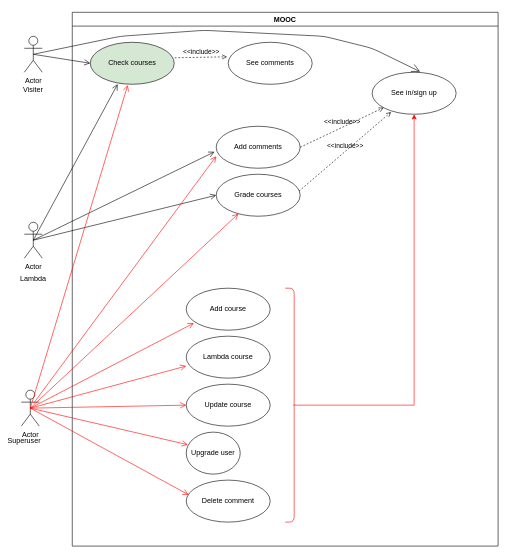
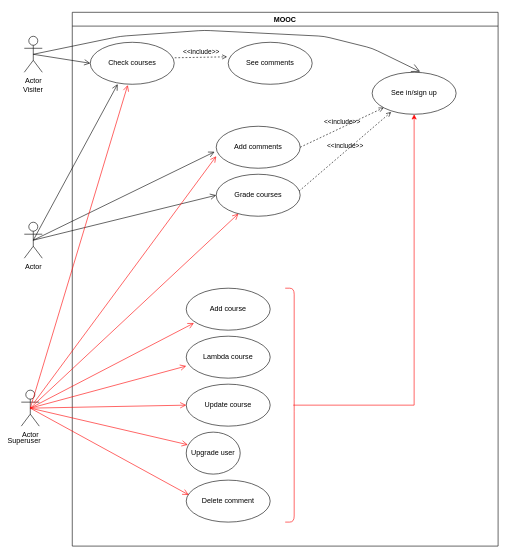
  <mxCell id="0" />
  <mxCell id="1" parent="0" />
  <mxCell id="2" value="Actor" style="shape=umlActor;verticalLabelPosition=bottom;verticalAlign=top;html=1;" parent="1" vertex="1"><mxGeometry x="40" y="60" width="30" height="60" as="geometry" /></mxCell>
  <mxCell id="3" value="Actor" style="shape=umlActor;verticalLabelPosition=bottom;verticalAlign=top;html=1;" parent="1" vertex="1"><mxGeometry x="40" y="370" width="30" height="60" as="geometry" /></mxCell>
  <mxCell id="4" value="Actor" style="shape=umlActor;verticalLabelPosition=bottom;verticalAlign=top;html=1;" parent="1" vertex="1"><mxGeometry x="35" y="650" width="30" height="60" as="geometry" /></mxCell>
  <mxCell id="5" value="MOOC" style="swimlane;" parent="1" vertex="1"><mxGeometry x="120" y="20" width="710" height="890" as="geometry" /></mxCell>
- <mxCell id="6" value="Check courses" style="ellipse;whiteSpace=wrap;html=1;fillColor=#d5e8d4;" parent="5" vertex="1"><mxGeometry x="30" y="50" width="140" height="70" as="geometry" /></mxCell>
+ <mxCell id="6" value="Check courses" style="ellipse;whiteSpace=wrap;html=1;" parent="5" vertex="1"><mxGeometry x="30" y="50" width="140" height="70" as="geometry" /></mxCell>
  <mxCell id="7" value="See comments" style="ellipse;whiteSpace=wrap;html=1;" parent="5" vertex="1"><mxGeometry x="260" y="50" width="140" height="70" as="geometry" /></mxCell>
  <mxCell id="8" value="Add comments" style="ellipse;whiteSpace=wrap;html=1;" parent="5" vertex="1"><mxGeometry x="240" y="190" width="140" height="70" as="geometry" /></mxCell>
  <mxCell id="9" value="Grade courses" style="ellipse;whiteSpace=wrap;html=1;" parent="5" vertex="1"><mxGeometry x="240" y="270" width="140" height="70" as="geometry" /></mxCell>
  <mxCell id="10" value="See in/sign up" style="ellipse;whiteSpace=wrap;html=1;" parent="5" vertex="1"><mxGeometry x="500" y="100" width="140" height="70" as="geometry" /></mxCell>
  <mxCell id="11" value="Lambda course" style="ellipse;whiteSpace=wrap;html=1;" parent="5" vertex="1"><mxGeometry x="190" y="540" width="140" height="70" as="geometry" /></mxCell>
  <mxCell id="12" value="Upgrade user" style="ellipse;whiteSpace=wrap;html=1;" parent="5" vertex="1"><mxGeometry x="190" y="700" width="90" height="70" as="geometry" /></mxCell>
  <mxCell id="13" value="Add course" style="ellipse;whiteSpace=wrap;html=1;" parent="5" vertex="1"><mxGeometry x="190" y="460" width="140" height="70" as="geometry" /></mxCell>
  <mxCell id="14" value="Delete comment" style="ellipse;whiteSpace=wrap;html=1;" parent="5" vertex="1"><mxGeometry x="190" y="780" width="140" height="70" as="geometry" /></mxCell>
  <mxCell id="15" value="Update course" style="ellipse;whiteSpace=wrap;html=1;" parent="5" vertex="1"><mxGeometry x="190" y="620" width="140" height="70" as="geometry" /></mxCell>
  <mxCell id="16" value="&amp;lt;&amp;lt;include&amp;gt;&amp;gt;" style="html=1;verticalAlign=bottom;labelBackgroundColor=none;endArrow=open;endFill=0;dashed=1;exitX=1;exitY=0.5;exitDx=0;exitDy=0;" parent="5" source="8" target="10" edge="1"><mxGeometry width="160" relative="1" as="geometry"><mxPoint x="210" y="380" as="sourcePoint" /><mxPoint x="370" y="380" as="targetPoint" /></mxGeometry></mxCell>
  <mxCell id="17" value="&amp;lt;&amp;lt;include&amp;gt;&amp;gt;" style="html=1;verticalAlign=bottom;labelBackgroundColor=none;endArrow=open;endFill=0;dashed=1;exitX=0.986;exitY=0.403;exitDx=0;exitDy=0;exitPerimeter=0;entryX=0.226;entryY=0.946;entryDx=0;entryDy=0;entryPerimeter=0;" parent="5" source="9" target="10" edge="1"><mxGeometry width="160" relative="1" as="geometry"><mxPoint x="210" y="380" as="sourcePoint" /><mxPoint x="370" y="380" as="targetPoint" /></mxGeometry></mxCell>
  <mxCell id="18" value="&amp;lt;&amp;lt;include&amp;gt;&amp;gt;" style="html=1;verticalAlign=bottom;labelBackgroundColor=none;endArrow=open;endFill=0;dashed=1;exitX=1.006;exitY=0.369;exitDx=0;exitDy=0;exitPerimeter=0;entryX=-0.014;entryY=0.346;entryDx=0;entryDy=0;entryPerimeter=0;" parent="5" source="6" target="7" edge="1"><mxGeometry width="160" relative="1" as="geometry"><mxPoint x="210" y="280" as="sourcePoint" /><mxPoint x="370" y="280" as="targetPoint" /></mxGeometry></mxCell>
  <mxCell id="19" value="Visiter" style="text;html=1;strokeColor=none;fillColor=none;align=center;verticalAlign=middle;whiteSpace=wrap;rounded=0;" parent="1" vertex="1"><mxGeometry x="35" y="140" width="40" height="20" as="geometry" /></mxCell>
- <mxCell id="20" value="Lambda" style="text;html=1;strokeColor=none;fillColor=none;align=center;verticalAlign=middle;whiteSpace=wrap;rounded=0;" parent="1" vertex="1"><mxGeometry x="35" y="455" width="40" height="20" as="geometry" /></mxCell>
  <mxCell id="21" value="Superuser" style="text;html=1;strokeColor=none;fillColor=none;align=center;verticalAlign=middle;whiteSpace=wrap;rounded=0;" parent="1" vertex="1"><mxGeometry x="20" y="725" width="40" height="20" as="geometry" /></mxCell>
  <mxCell id="22" value="" style="endArrow=open;endFill=1;endSize=12;html=1;exitX=0.5;exitY=0.5;exitDx=0;exitDy=0;exitPerimeter=0;" parent="1" source="2" edge="1"><mxGeometry width="160" relative="1" as="geometry"><mxPoint x="330" y="200" as="sourcePoint" /><mxPoint x="700" y="119" as="targetPoint" /><Array as="points"><mxPoint x="200" y="60" /><mxPoint x="340" y="50" /><mxPoint x="540" y="60" /><mxPoint x="620" y="80" /></Array></mxGeometry></mxCell>
  <mxCell id="23" value="" style="endArrow=open;startArrow=none;endFill=0;startFill=0;endSize=8;html=1;verticalAlign=bottom;labelBackgroundColor=none;strokeWidth=1;exitX=0.5;exitY=0.5;exitDx=0;exitDy=0;exitPerimeter=0;entryX=0;entryY=0.5;entryDx=0;entryDy=0;" parent="1" source="2" target="6" edge="1"><mxGeometry width="160" relative="1" as="geometry"><mxPoint x="330" y="300" as="sourcePoint" /><mxPoint x="490" y="300" as="targetPoint" /></mxGeometry></mxCell>
  <mxCell id="24" value="" style="endArrow=open;startArrow=none;endFill=0;startFill=0;endSize=8;html=1;verticalAlign=bottom;labelBackgroundColor=none;strokeWidth=1;exitX=0.5;exitY=0.5;exitDx=0;exitDy=0;exitPerimeter=0;entryX=0.326;entryY=0.997;entryDx=0;entryDy=0;entryPerimeter=0;" parent="1" source="3" target="6" edge="1"><mxGeometry width="160" relative="1" as="geometry"><mxPoint x="330" y="400" as="sourcePoint" /><mxPoint x="490" y="400" as="targetPoint" /></mxGeometry></mxCell>
  <mxCell id="25" value="" style="endArrow=open;startArrow=none;endFill=0;startFill=0;endSize=8;html=1;verticalAlign=bottom;labelBackgroundColor=none;strokeWidth=1;exitX=0.5;exitY=0.5;exitDx=0;exitDy=0;exitPerimeter=0;entryX=-0.02;entryY=0.609;entryDx=0;entryDy=0;entryPerimeter=0;" parent="1" source="3" target="8" edge="1"><mxGeometry width="160" relative="1" as="geometry"><mxPoint x="330" y="400" as="sourcePoint" /><mxPoint x="490" y="400" as="targetPoint" /></mxGeometry></mxCell>
  <mxCell id="26" value="" style="endArrow=open;startArrow=none;endFill=0;startFill=0;endSize=8;html=1;verticalAlign=bottom;labelBackgroundColor=none;strokeWidth=1;exitX=0.5;exitY=0.5;exitDx=0;exitDy=0;exitPerimeter=0;entryX=0;entryY=0.5;entryDx=0;entryDy=0;" parent="1" source="3" target="9" edge="1"><mxGeometry width="160" relative="1" as="geometry"><mxPoint x="330" y="300" as="sourcePoint" /><mxPoint x="490" y="300" as="targetPoint" /></mxGeometry></mxCell>
  <mxCell id="27" value="" style="endArrow=open;startArrow=none;endFill=0;startFill=0;endSize=8;html=1;verticalAlign=bottom;labelBackgroundColor=none;strokeWidth=1;entryX=0.446;entryY=1.02;entryDx=0;entryDy=0;entryPerimeter=0;strokeColor=#FF0000;" parent="1" target="6" edge="1"><mxGeometry width="160" relative="1" as="geometry"><mxPoint x="50" y="680" as="sourcePoint" /><mxPoint x="490" y="400" as="targetPoint" /></mxGeometry></mxCell>
  <mxCell id="28" value="" style="endArrow=open;startArrow=none;endFill=0;startFill=0;endSize=8;html=1;verticalAlign=bottom;labelBackgroundColor=none;strokeWidth=1;exitX=0.687;exitY=0.363;exitDx=0;exitDy=0;exitPerimeter=0;strokeColor=#FF0000;" parent="1" source="4" edge="1"><mxGeometry width="160" relative="1" as="geometry"><mxPoint x="330" y="400" as="sourcePoint" /><mxPoint x="360" y="260" as="targetPoint" /></mxGeometry></mxCell>
  <mxCell id="29" value="" style="endArrow=open;startArrow=none;endFill=0;startFill=0;endSize=8;html=1;verticalAlign=bottom;labelBackgroundColor=none;strokeWidth=1;exitX=0.5;exitY=0.5;exitDx=0;exitDy=0;exitPerimeter=0;strokeColor=#FF0000;" parent="1" source="4" target="9" edge="1"><mxGeometry width="160" relative="1" as="geometry"><mxPoint x="330" y="400" as="sourcePoint" /><mxPoint x="490" y="400" as="targetPoint" /></mxGeometry></mxCell>
  <mxCell id="30" value="" style="endArrow=open;startArrow=none;endFill=0;startFill=0;endSize=8;html=1;verticalAlign=bottom;labelBackgroundColor=none;strokeWidth=1;entryX=0.091;entryY=0.831;entryDx=0;entryDy=0;entryPerimeter=0;strokeColor=#FF0000;" parent="1" target="13" edge="1"><mxGeometry width="160" relative="1" as="geometry"><mxPoint x="50" y="680" as="sourcePoint" /><mxPoint x="490" y="500" as="targetPoint" /></mxGeometry></mxCell>
  <mxCell id="31" value="" style="endArrow=open;startArrow=none;endFill=0;startFill=0;endSize=8;html=1;verticalAlign=bottom;labelBackgroundColor=none;strokeWidth=1;entryX=0;entryY=0.711;entryDx=0;entryDy=0;entryPerimeter=0;strokeColor=#FF0000;" parent="1" target="11" edge="1"><mxGeometry width="160" relative="1" as="geometry"><mxPoint x="50" y="680" as="sourcePoint" /><mxPoint x="490" y="700" as="targetPoint" /></mxGeometry></mxCell>
  <mxCell id="32" value="" style="endArrow=open;startArrow=none;endFill=0;startFill=0;endSize=8;html=1;verticalAlign=bottom;labelBackgroundColor=none;strokeWidth=1;exitX=0.5;exitY=0.5;exitDx=0;exitDy=0;exitPerimeter=0;entryX=0;entryY=0.5;entryDx=0;entryDy=0;strokeColor=#FF0000;" parent="1" source="4" target="15" edge="1"><mxGeometry width="160" relative="1" as="geometry"><mxPoint x="330" y="700" as="sourcePoint" /><mxPoint x="490" y="700" as="targetPoint" /></mxGeometry></mxCell>
  <mxCell id="33" value="" style="endArrow=open;startArrow=none;endFill=0;startFill=0;endSize=8;html=1;verticalAlign=bottom;labelBackgroundColor=none;strokeWidth=1;exitX=0.5;exitY=0.5;exitDx=0;exitDy=0;exitPerimeter=0;entryX=0.029;entryY=0.3;entryDx=0;entryDy=0;entryPerimeter=0;strokeColor=#FF0000;" parent="1" source="4" target="12" edge="1"><mxGeometry width="160" relative="1" as="geometry"><mxPoint x="330" y="700" as="sourcePoint" /><mxPoint x="490" y="700" as="targetPoint" /></mxGeometry></mxCell>
  <mxCell id="34" value="" style="endArrow=open;startArrow=none;endFill=0;startFill=0;endSize=8;html=1;verticalAlign=bottom;labelBackgroundColor=none;strokeWidth=1;entryX=0.029;entryY=0.351;entryDx=0;entryDy=0;entryPerimeter=0;strokeColor=#FF0000;" parent="1" target="14" edge="1"><mxGeometry width="160" relative="1" as="geometry"><mxPoint x="50" y="680" as="sourcePoint" /><mxPoint x="490" y="700" as="targetPoint" /></mxGeometry></mxCell>
  <mxCell id="35" style="edgeStyle=orthogonalEdgeStyle;rounded=0;orthogonalLoop=1;jettySize=auto;html=1;exitX=0.1;exitY=0.5;exitDx=0;exitDy=0;exitPerimeter=0;entryX=0.5;entryY=1;entryDx=0;entryDy=0;strokeColor=#FF0000;" edge="1" parent="1" source="36" target="10"><mxGeometry relative="1" as="geometry" /></mxCell>
  <mxCell id="36" value="" style="shape=curlyBracket;whiteSpace=wrap;html=1;rounded=1;flipH=1;size=0;strokeColor=#FF0000;" parent="1" vertex="1"><mxGeometry x="475" y="480" width="15" height="390" as="geometry" /></mxCell>
